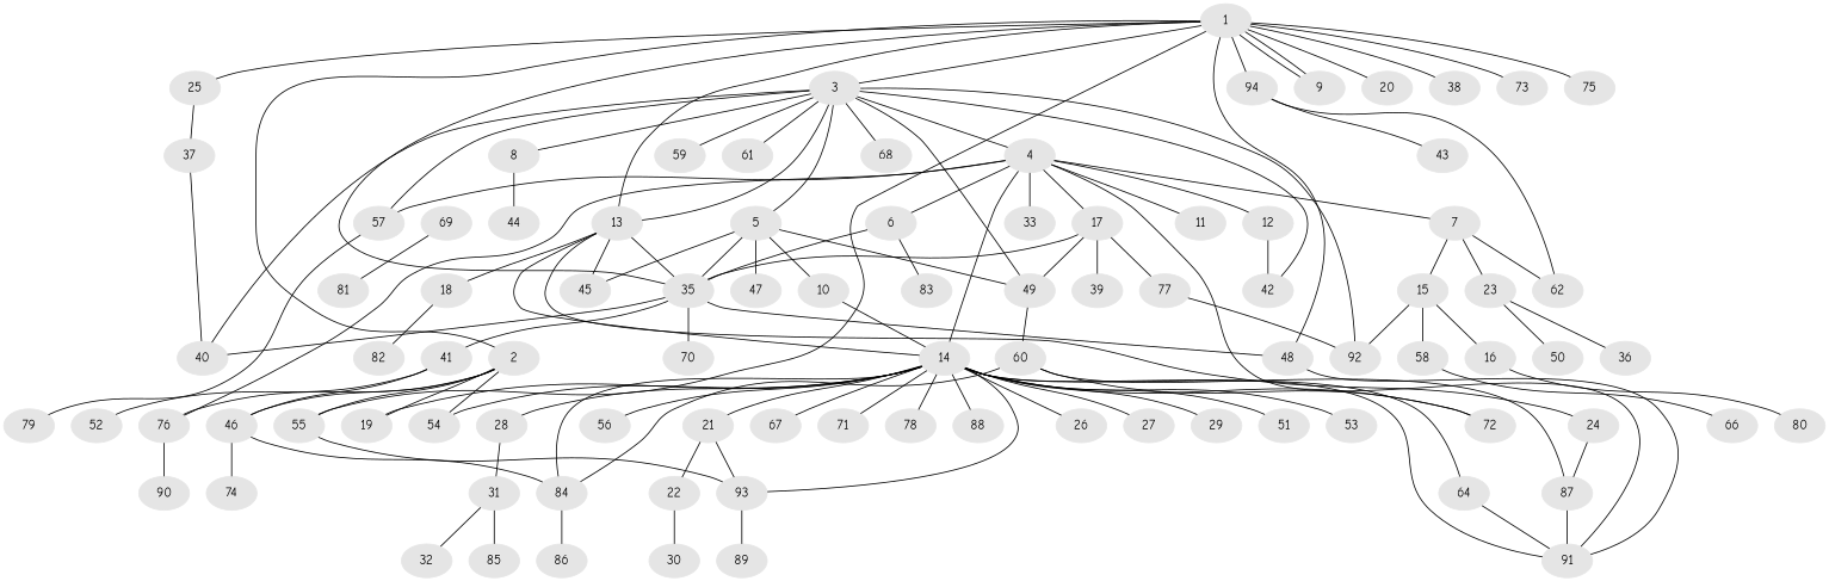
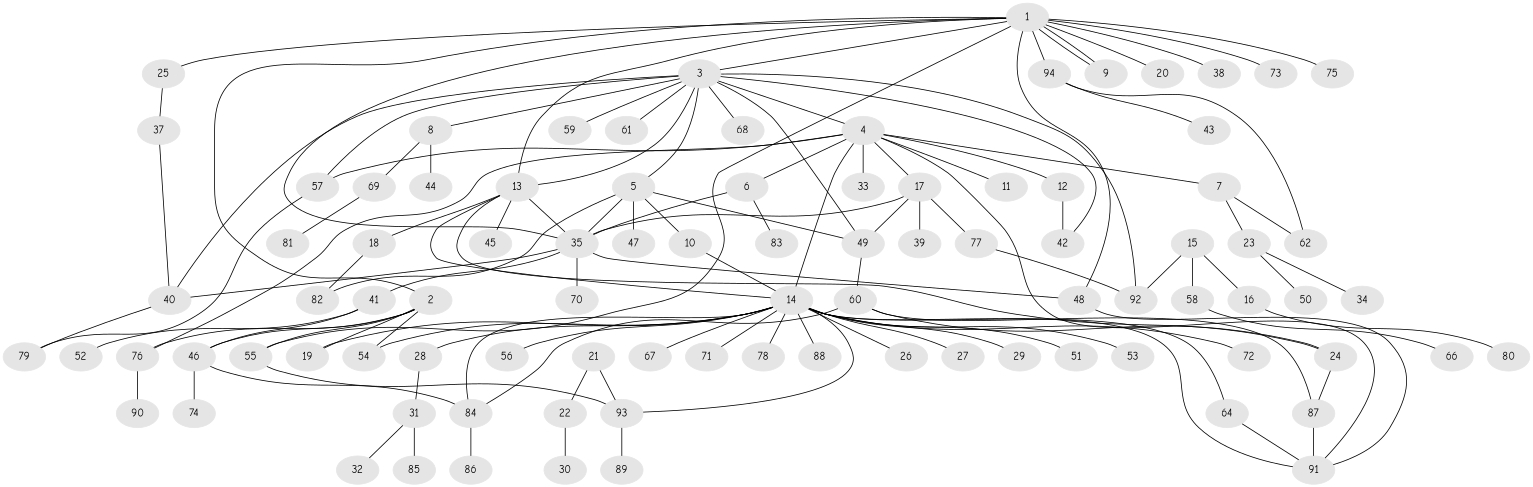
  graph {
    fontname="Comic Neue"
    node [color=gray90 fontname="Comic Neue" style=filled]
    edge [fontname="Comic Neue"]
    1
    2
    3
    9
    13
    20
    25
    n8 [label=94]
    35
    38
    48
    55
    73
    75
    19
    46
    54
    76
    4
    5
    8
    40
    42
    49
    57
    59
    61
    68
    92
    14
    18
    24
    45
    37
    62
    43
    41
    70
    91
    n40 [label=93]
    84
    74
    90
    6
    7
    11
    12
    17
    33
    10
    47
    82
    44
    69
    79
    60
    83
    15
    23
    21
    26
    27
    28
    29
    51
    53
    56
    64
    67
    71
    72
    78
    88
    39
    77
    16
    58
-   36
+   36 [label=34]
    50
    81
    87
    22
    31
    89
    86
    80
    66
    30
    32
    85
    52
    1 -- 2
    1 -- 3
    1 -- 9
    1 -- 9
    1 -- 13
    1 -- 20
    1 -- 25
    1 -- n8
    1 -- 35
    1 -- 38
    1 -- 48
    1 -- 55
    1 -- 73
    1 -- 75
    2 -- 55
    2 -- 19
    2 -- 46
    2 -- 54
    2 -- 76
    3 -- 13
    3 -- 4
    3 -- 5
    3 -- 8
    3 -- 40
    3 -- 42
    3 -- 49
    3 -- 57
    3 -- 59
    3 -- 61
    3 -- 68
    3 -- 92
    13 -- 35
    13 -- 14
    13 -- 18
    13 -- 24
    13 -- 45
    25 -- 37
    n8 -- 62
    n8 -- 43
    35 -- 48
    35 -- 40
    35 -- 41
    35 -- 70
    48 -- 91
    55 -- n40
    46 -- 84
    46 -- 74
    76 -- 90
    4 -- 76
    4 -- 57
    4 -- 14
    4 -- 91
    4 -- 6
    4 -- 7
    4 -- 11
    4 -- 12
    4 -- 17
    4 -- 33
    5 -- 35
    5 -- 49
    5 -- 10
    5 -- 47
-   5 -- 45
+   5 -- 82
    8 -- 44
+   8 -- 69
+   40 -- 79
    49 -- 60
    57 -- 79
    14 -- 19
    14 -- 54
    14 -- 91
    14 -- n40
    14 -- 84
-   14 -- 21
    14 -- 26
    14 -- 27
    14 -- 28
    14 -- 29
    14 -- 51
    14 -- 53
    14 -- 56
    14 -- 64
    14 -- 67
    14 -- 71
    14 -- 72
    14 -- 78
    14 -- 88
    18 -- 82
    24 -- 87
    37 -- 40
    41 -- 46
    41 -- 52
    n40 -- 89
    84 -- 86
    6 -- 35
    6 -- 83
    7 -- 62
-   7 -- 15
    7 -- 23
    12 -- 42
    17 -- 35
    17 -- 49
    17 -- 39
    17 -- 77
    10 -- 14
    69 -- 81
    60 -- 84
-   60 -- 72
+   60 -- 24
    60 -- 87
    15 -- 92
    15 -- 16
    15 -- 58
    23 -- 36
    23 -- 50
    21 -- n40
    21 -- 22
    28 -- 31
    64 -- 91
    77 -- 92
    16 -- 80
    58 -- 66
    87 -- 91
    22 -- 30
    31 -- 32
    31 -- 85
  }
